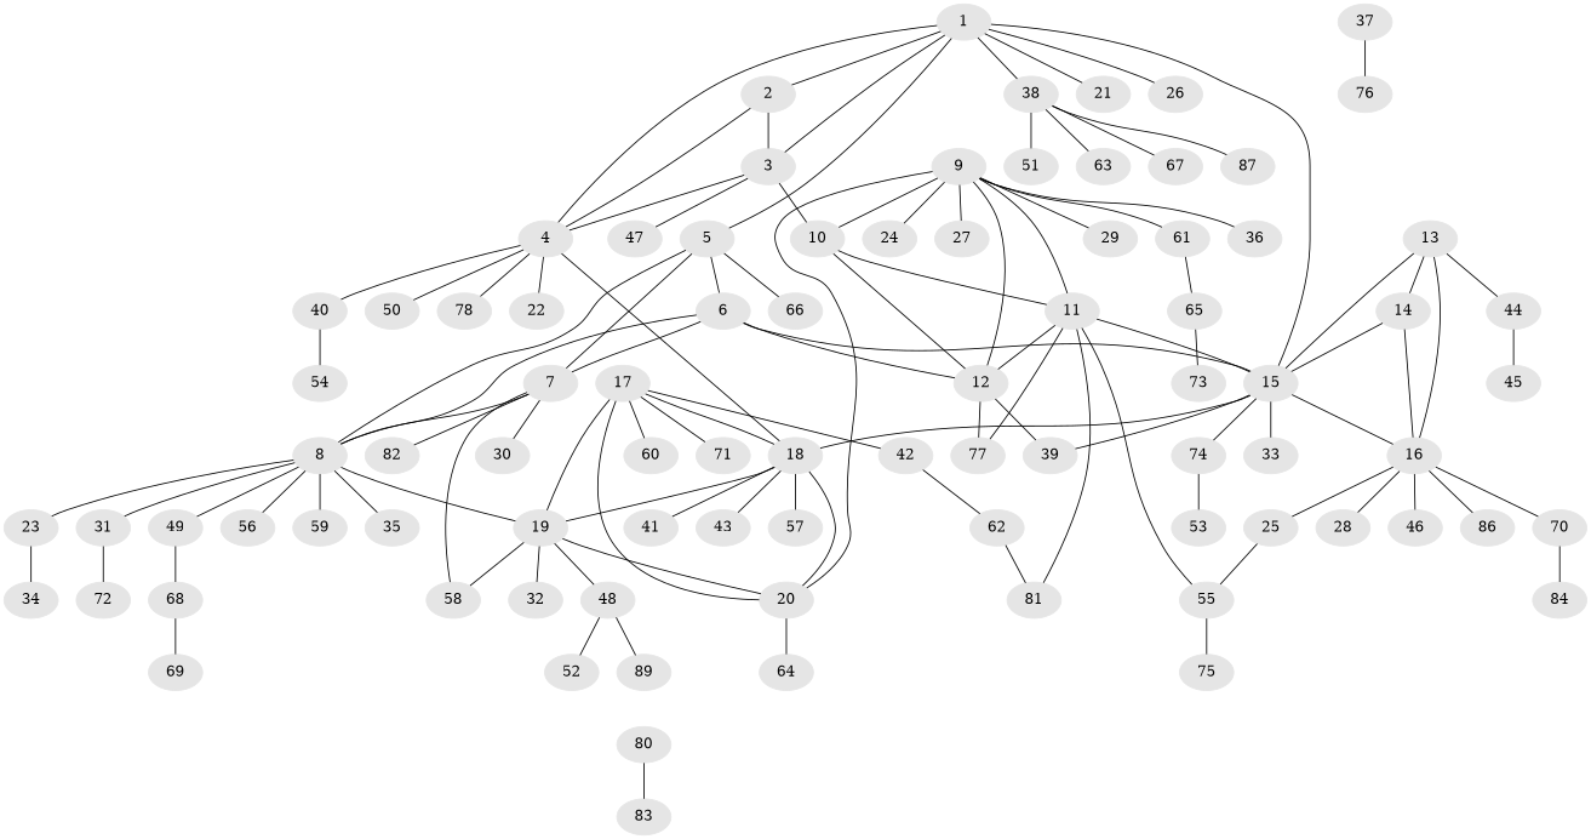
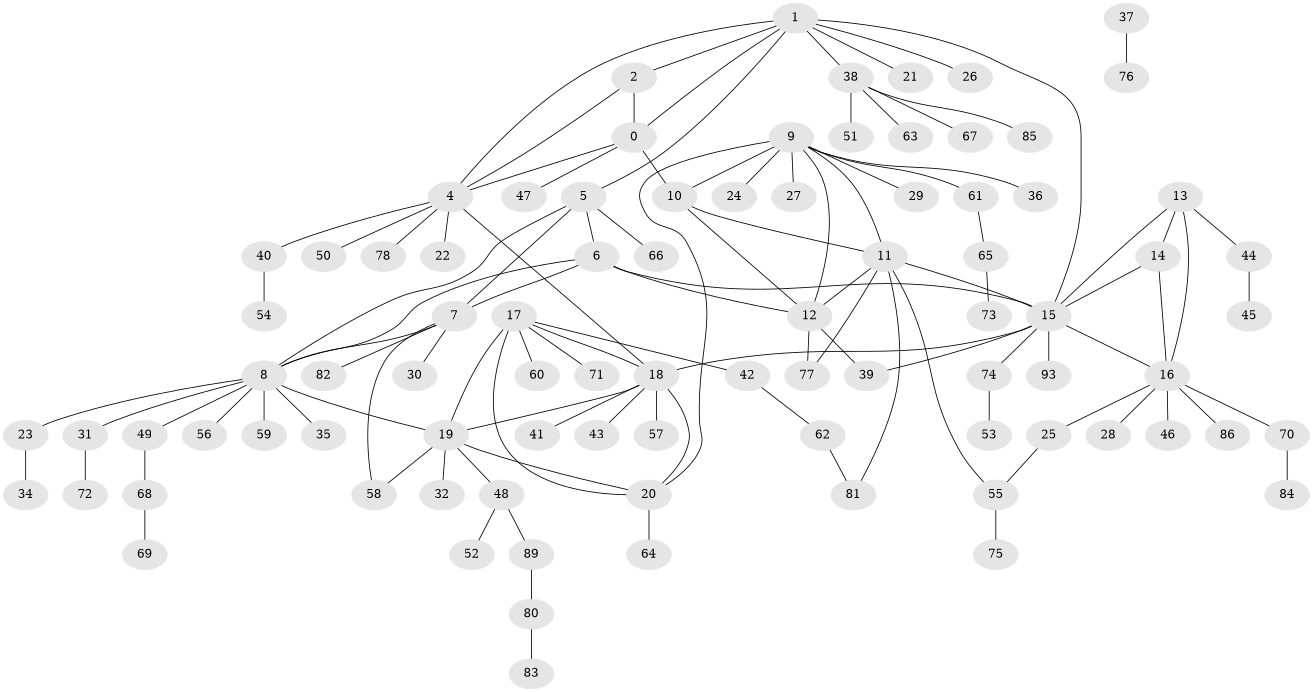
  graph {
    node [color=gray90 style=filled]
    1
    2
-   3
+   3 [label=0]
    4
    5
    15
    21
    26
    38
    10
    47
    18
    22
    40
    50
    78
    6
    7
    8
    66
    39
    16
-   33
+   33 [label=93]
    74
    51
    63
    67
-   85 [label=87]
+   85
    12
    11
    19
    20
    41
    43
    57
    54
    30
    58
    82
    23
    31
    35
    49
    56
    59
    77
    32
    48
    34
    72
    68
    9
    24
    27
    29
    36
    61
    55
    81
    64
    65
    37
    76
    75
    13
    14
    44
    25
    28
    46
    70
    86
    45
    53
    84
    17
    42
    60
    71
    62
    52
    n82 [label=89]
    80
    69
    73
    83
    1 -- 2
    1 -- 3
    1 -- 4
    1 -- 5
    1 -- 15
    1 -- 21
    1 -- 26
    1 -- 38
    2 -- 3
    2 -- 4
    3 -- 4
    3 -- 10
    3 -- 47
    4 -- 18
    4 -- 22
    4 -- 40
    4 -- 50
    4 -- 78
    5 -- 6
    5 -- 7
    5 -- 8
    5 -- 66
    15 -- 18
    15 -- 39
    15 -- 16
    15 -- 33
    15 -- 74
    38 -- 51
    38 -- 63
    38 -- 67
    38 -- 85
    10 -- 12
    10 -- 11
    18 -- 19
    18 -- 20
    18 -- 41
    18 -- 43
    18 -- 57
    40 -- 54
    6 -- 15
    6 -- 7
    6 -- 8
    6 -- 12
    7 -- 8
    7 -- 30
    7 -- 58
    7 -- 82
    8 -- 19
    8 -- 23
    8 -- 31
    8 -- 35
    8 -- 49
    8 -- 56
    8 -- 59
    16 -- 25
    16 -- 28
    16 -- 46
    16 -- 70
    16 -- 86
    74 -- 53
    12 -- 39
    12 -- 77
    11 -- 15
    11 -- 12
    11 -- 77
    11 -- 55
    11 -- 81
    19 -- 20
    19 -- 58
    19 -- 32
    19 -- 48
    20 -- 64
    23 -- 34
    31 -- 72
    49 -- 68
    48 -- 52
    48 -- n82
    68 -- 69
    9 -- 10
    9 -- 12
    9 -- 11
    9 -- 20
    9 -- 24
    9 -- 27
    9 -- 29
    9 -- 36
    9 -- 61
    61 -- 65
    55 -- 75
    65 -- 73
    37 -- 76
    13 -- 15
    13 -- 16
    13 -- 14
    13 -- 44
    14 -- 15
    14 -- 16
    44 -- 45
    25 -- 55
    70 -- 84
    17 -- 18
    17 -- 19
    17 -- 20
    17 -- 42
    17 -- 60
    17 -- 71
    42 -- 62
    62 -- 81
+   n82 -- 80
    80 -- 83
  }
